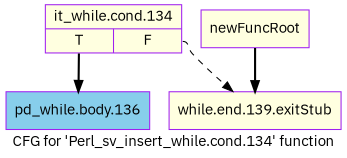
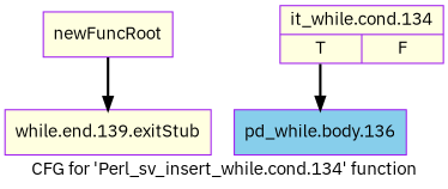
  digraph {
    fontname="IBM Plex Sans"
    label="CFG for 'Perl_sv_insert_while.cond.134' function"
    node [color=purple fillcolor=lightyellow fontname="IBM Plex Sans" shape=record style=filled]
    edge [fontname="IBM Plex Sans" style=bold]
    n1 [label="{newFuncRoot}"]
    n2 [label="{while.end.139.exitStub}"]
    n3 [label="{it_while.cond.134|{<s0>T|<s1>F}}"]
    n4 [fillcolor=skyblue label="{pd_while.body.136}"]
    n1 -> n2
-   n3 -> n2 [style=dashed tailport=s1]
    n3 -> n4 [tailport=s0]
  }
